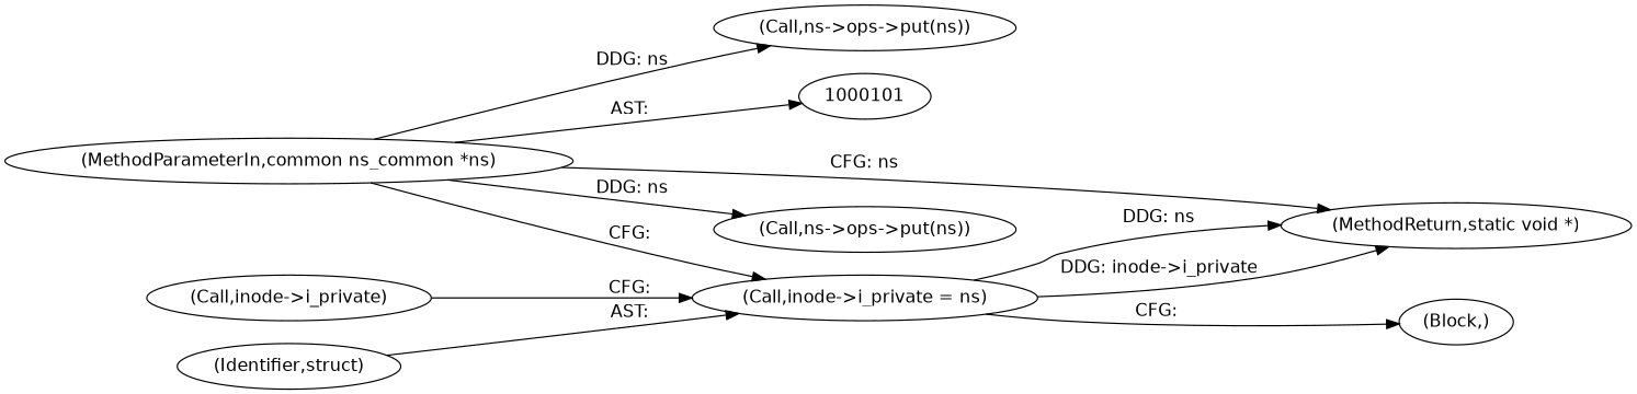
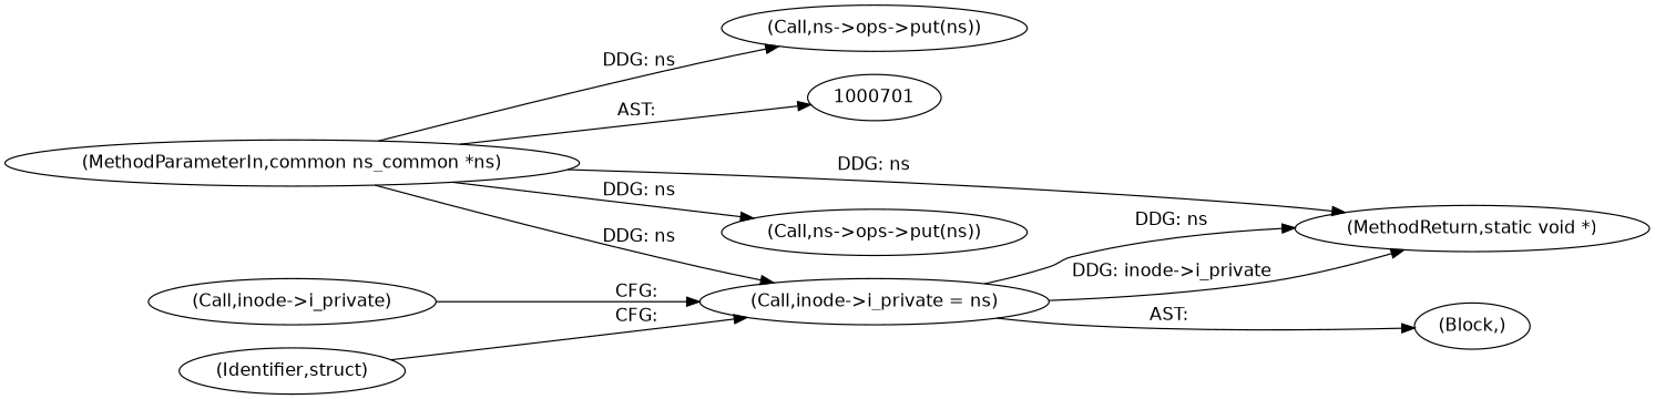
  digraph {
    fontname="DejaVu Sans"
    rankdir=LR
    node [fontname="DejaVu Sans"]
    edge [fontname="DejaVu Sans"]
    n1 [label="(Call,inode->i_private = ns)"]
    n2 [label="(MethodReturn,static void *)"]
    n3 [label="(Block,)"]
    n4 [label="(MethodParameterIn,common ns_common *ns)"]
    n5 [label="(Call,ns->ops->put(ns))"]
    n6 [label="(Call,ns->ops->put(ns))"]
-   1000101
+   1000101 [label=1000701]
    n8 [label="(Call,inode->i_private)"]
    n9 [label="(Identifier,struct)"]
    n1 -> n2 [label="DDG: ns"]
    n1 -> n2 [label="DDG: inode->i_private"]
-   n1 -> n3 [label="CFG: "]
-   n4 -> n1 [label="CFG: "]
-   n4 -> n2 [label="CFG: ns"]
+   n1 -> n3 [label="AST: "]
+   n4 -> n1 [label="DDG: ns"]
+   n4 -> n2 [label="DDG: ns"]
    n4 -> n5 [label="DDG: ns"]
    n4 -> n6 [label="DDG: ns"]
    n4 -> 1000101 [label="AST: "]
    n8 -> n1 [label="CFG: "]
-   n9 -> n1 [label="AST: "]
+   n9 -> n1 [label="CFG: "]
  }
